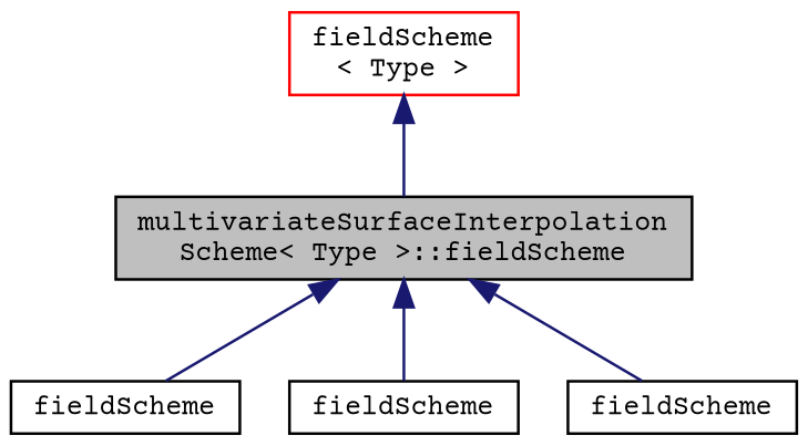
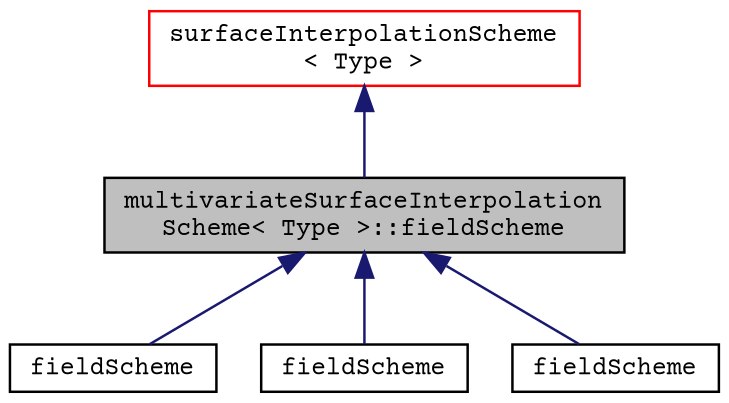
  digraph {
    fontname="Courier Prime"
    node [color=black fontname="Courier Prime" fontsize=10 shape=record]
    edge [color=midnightblue dir=back fontname="Courier Prime" fontsize=10 labelfontname=Helvetica labelfontsize=10 style=solid]
    n1 [fillcolor=grey75 fontcolor=black height=0.2 label="multivariateSurfaceInterpolation\lScheme\< Type \>::fieldScheme" style=filled width=0.4]
    n2 [height=0.2 label=fieldScheme width=0.4]
    n3 [height=0.2 label=fieldScheme width=0.4]
    n4 [height=0.2 label=fieldScheme width=0.4]
-   n5 [color=red height=0.2 label="fieldScheme\l\< Type \>" width=0.4]
+   n5 [color=red height=0.2 label="surfaceInterpolationScheme\l\< Type \>" width=0.4]
    n1 -> n2
    n1 -> n3
    n1 -> n4
    n5 -> n1
  }
